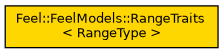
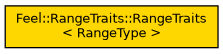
  digraph {
    rankdir=TB
-   n1 [color=black fillcolor=gold fontname=Helvetica fontsize=10 height=0.2 label="Feel::FeelModels::RangeTraits\l\< RangeType \>" shape=record style=filled width=0.4]
+   n1 [color=black fillcolor=gold fontname=Helvetica fontsize=10 height=0.2 label="Feel::RangeTraits::RangeTraits\l\< RangeType \>" shape=record style=filled width=0.4]
  }
